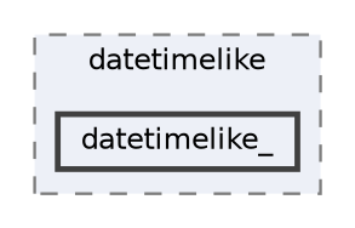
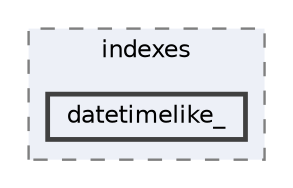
  digraph {
    compound=true
    rankdir=LR
    n1 [color=grey25 fillcolor="#edf0f7" fontname=Helvetica fontsize=10 height=0.2 label=datetimelike_ shape=box style="filled,bold" width=0.4]
    subgraph cluster_1 {
      bgcolor="#edf0f7"
      fontname=Helvetica
      fontsize=10
-     label=datetimelike
+     label=indexes
      pencolor=grey50
      style="filled,dashed"
      n1
    }
  }
